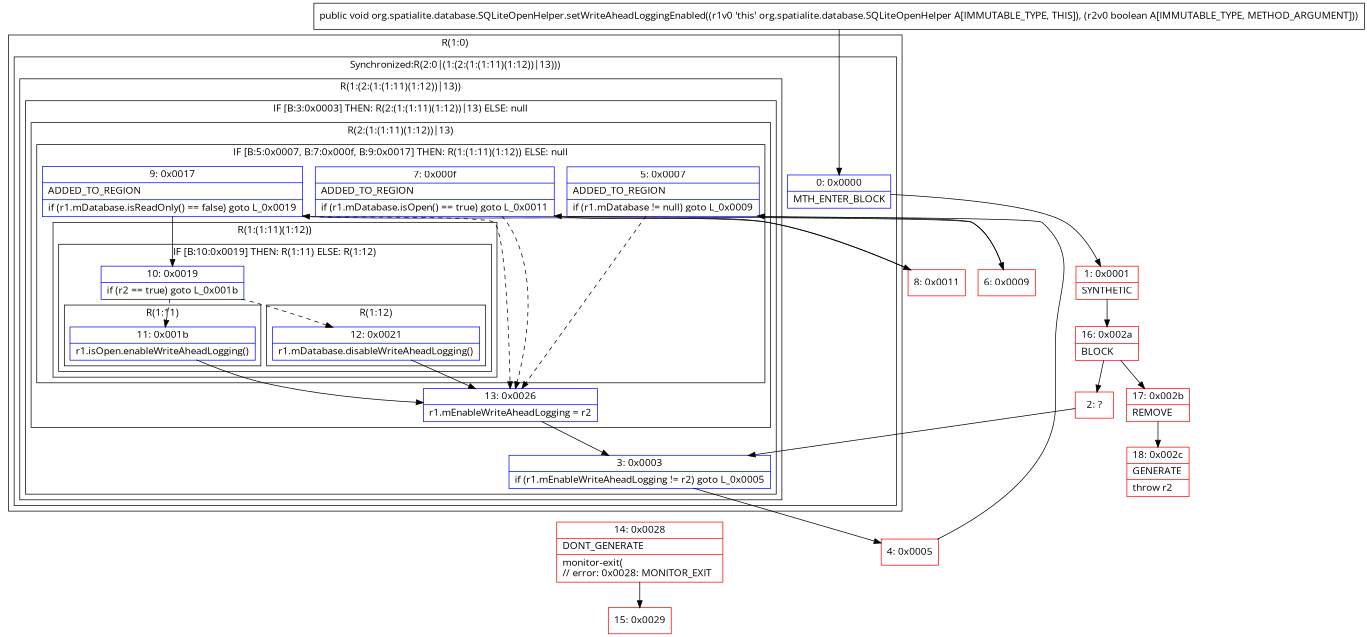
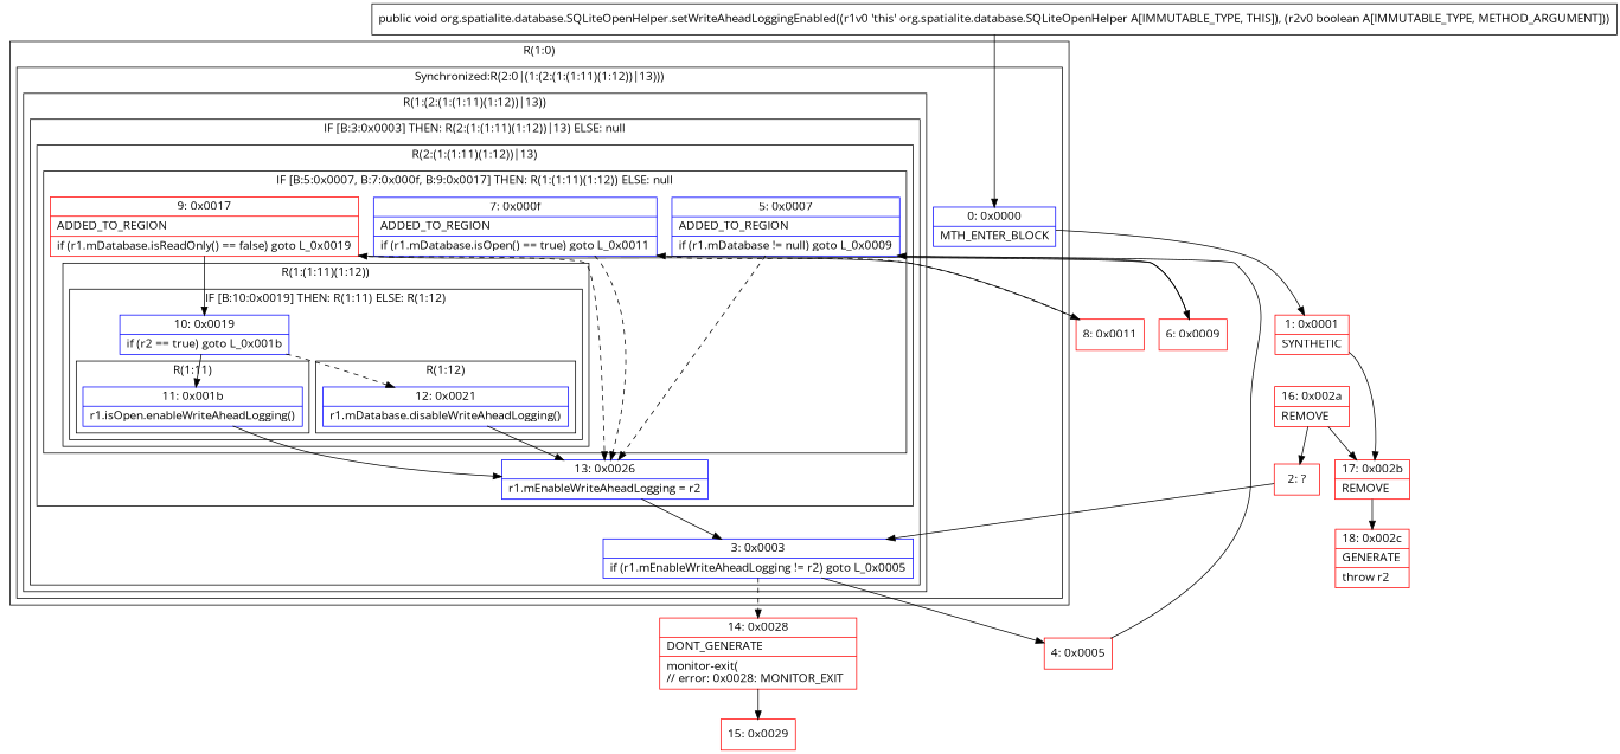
  digraph {
    fontname="Open Sans"
    node [color=red fontname="Open Sans" shape=record]
    edge [fontname="Open Sans"]
    n1 [color=blue label="{11\:\ 0x001b|r1.isOpen.enableWriteAheadLogging()\l}"]
    n2 [color=blue label="{12\:\ 0x0021|r1.mDatabase.disableWriteAheadLogging()\l}"]
    n3 [color=blue label="{10\:\ 0x0019|if (r2 == true) goto L_0x001b\l}"]
    n4 [color=blue label="{5\:\ 0x0007|ADDED_TO_REGION\l|if (r1.mDatabase != null) goto L_0x0009\l}"]
    n5 [color=blue label="{7\:\ 0x000f|ADDED_TO_REGION\l|if (r1.mDatabase.isOpen() == true) goto L_0x0011\l}"]
-   n6 [color=blue label="{9\:\ 0x0017|ADDED_TO_REGION\l|if (r1.mDatabase.isReadOnly() == false) goto L_0x0019\l}"]
+   n6 [label="{9\:\ 0x0017|ADDED_TO_REGION\l|if (r1.mDatabase.isReadOnly() == false) goto L_0x0019\l}"]
    n7 [color=blue label="{13\:\ 0x0026|r1.mEnableWriteAheadLogging = r2\l}"]
    n8 [color=blue label="{3\:\ 0x0003|if (r1.mEnableWriteAheadLogging != r2) goto L_0x0005\l}"]
    n9 [color=blue label="{0\:\ 0x0000|MTH_ENTER_BLOCK\l}"]
    n10 [label="{6\:\ 0x0009}"]
    n11 [label="{8\:\ 0x0011}"]
    n12 [label="{4\:\ 0x0005}"]
    n13 [label="{14\:\ 0x0028|DONT_GENERATE\l|monitor\-exit(\l\/\/ error: 0x0028: MONITOR_EXIT  \l}"]
    n14 [label="{1\:\ 0x0001|SYNTHETIC\l}"]
-   n15 [label="{16\:\ 0x002a|BLOCK\l}"]
+   n15 [label="{16\:\ 0x002a|REMOVE\l}"]
    n16 [label="{15\:\ 0x0029}"]
    n17 [label="{2\:\ ?}"]
    n18 [label="{17\:\ 0x002b|REMOVE\l}"]
    n19 [label="{18\:\ 0x002c|GENERATE\l|throw r2\l}"]
    n20 [label="{public void org.spatialite.database.SQLiteOpenHelper.setWriteAheadLoggingEnabled((r1v0 'this' org.spatialite.database.SQLiteOpenHelper A[IMMUTABLE_TYPE, THIS]), (r2v0 boolean A[IMMUTABLE_TYPE, METHOD_ARGUMENT])) }" color=""]
    subgraph cluster_1 {
      label="R(1:0)"
      subgraph cluster_2 {
        label="Synchronized:R(2:0|(1:(2:(1:(1:11)(1:12))|13)))"
        n9
        subgraph cluster_3 {
          label="R(1:(2:(1:(1:11)(1:12))|13))"
          subgraph cluster_4 {
            label="IF [B:3:0x0003] THEN: R(2:(1:(1:11)(1:12))|13) ELSE: null"
            n8
            subgraph cluster_5 {
              label="R(2:(1:(1:11)(1:12))|13)"
              n7
              subgraph cluster_6 {
                label="IF [B:5:0x0007, B:7:0x000f, B:9:0x0017] THEN: R(1:(1:11)(1:12)) ELSE: null"
                n4
                n5
                n6
                subgraph cluster_7 {
                  label="R(1:(1:11)(1:12))"
                  subgraph cluster_8 {
                    label="IF [B:10:0x0019] THEN: R(1:11) ELSE: R(1:12)"
                    n3
                    subgraph cluster_9 {
                      label="R(1:11)"
                      n1
                    }
                    subgraph cluster_10 {
                      label="R(1:12)"
                      n2
                    }
                  }
                }
              }
            }
          }
        }
      }
    }
    n1 -> n7
    n2 -> n7
-   n3 -> n1 [style=dashed]
+   n3 -> n1
    n3 -> n2 [style=dashed]
    n4 -> n7 [style=dashed]
    n4 -> n10
    n5 -> n7 [style=dashed]
-   n5 -> n11
+   n5 -> n11 [style=dashed]
    n6 -> n3
    n6 -> n7 [style=dashed]
    n7 -> n8
    n8 -> n12
+   n8 -> n13 [style=dashed]
    n9 -> n14
    n10 -> n5
    n11 -> n6
    n12 -> n4
    n13 -> n16
-   n14 -> n15
+   n14 -> n18
    n15 -> n17
    n15 -> n18
    n17 -> n8
    n18 -> n19
    n20 -> n9
  }
